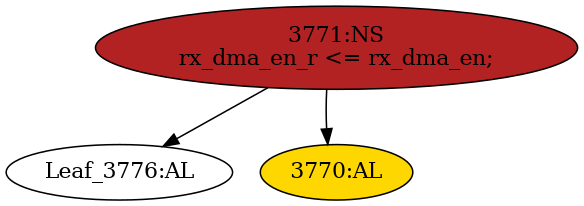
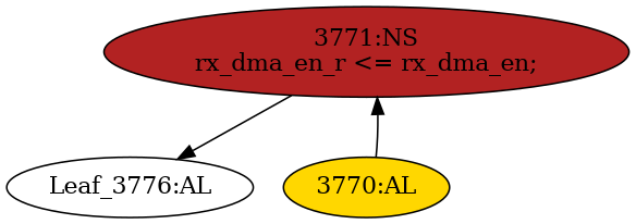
  strict digraph {
    node [style=filled]
    edge [cond="[]" lineno=None]
    n1 [def_var="['rx_dma_en_r']" label="Leaf_3776:AL" style=""]
    n2 [ast="<pyverilog.vparser.ast.NonblockingSubstitution object at 0x7f13b5568450>" fillcolor=firebrick label="3771:NS\nrx_dma_en_r <= rx_dma_en;" statements="[<pyverilog.vparser.ast.NonblockingSubstitution object at 0x7f13b5568450>]" typ=NonblockingSubstitution]
    n3 [ast="<pyverilog.vparser.ast.Always object at 0x7f13b5568610>" clk_sens=True fillcolor=gold label="3770:AL" sens="['clk']" statements="[]" typ=Always use_var="['rx_dma_en']"]
    n2 -> n1
-   n2 -> n3
+   n3 -> n2
  }
